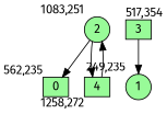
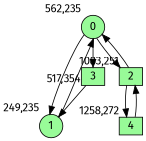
  digraph {
    bgcolor=white
    fontname="Fira Sans"
    node [fillcolor=palegreen fixedsize=true fontname="Fira Sans" shape=circle style=filled]
    edge [fontname="Fira Sans"]
-   0 [height=0.3 shape=box width=0.4 xlabel="562,235"]
+   0 [height=0.3 width=0.4 xlabel="562,235"]
    1 [height=0.3 width=0.4 xlabel="249,235"]
-   2 [height=0.3 width=0.4 xlabel="1083,251"]
+   2 [height=0.3 shape=box width=0.4 xlabel="1083,251"]
    3 [height=0.3 shape=box width=0.4 xlabel="517,354"]
    4 [height=0.3 shape=box width=0.4 xlabel="1258,272"]
+   0 -> 1
+   0 -> 2
+   0 -> 3
+   1 -> 0
    2 -> 0
    2 -> 4
    3 -> 1
    4 -> 2
  }
